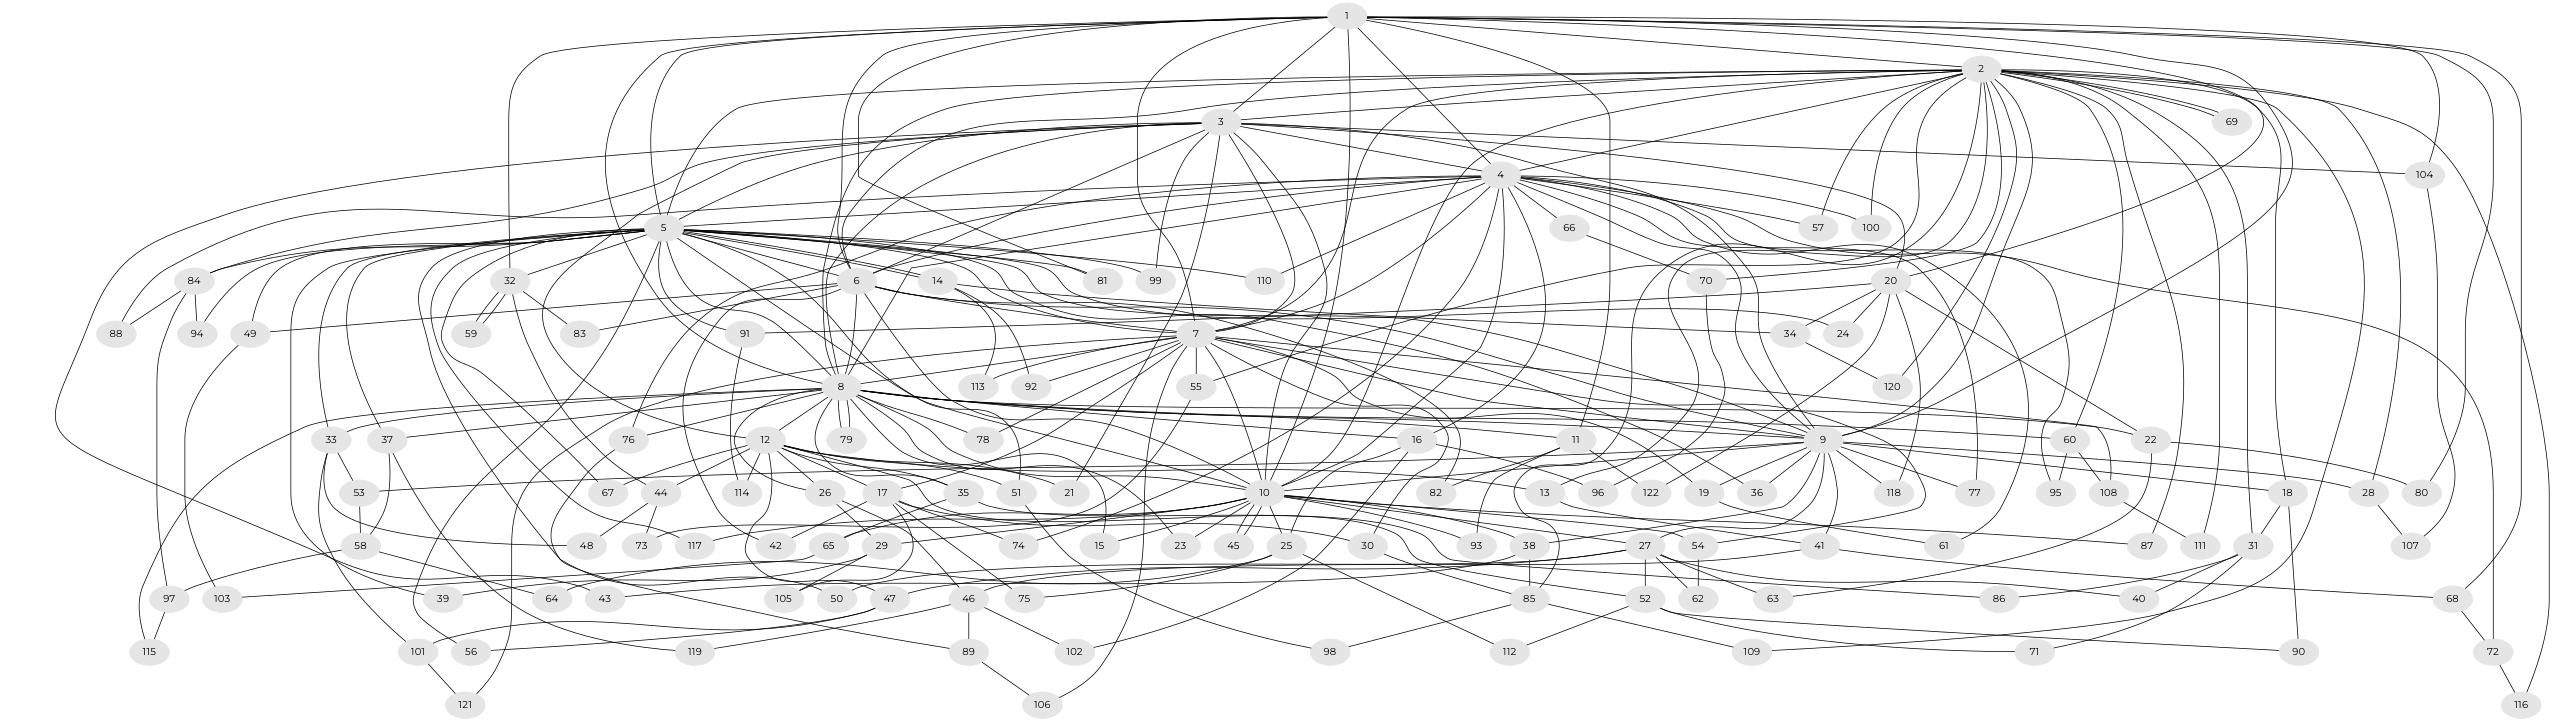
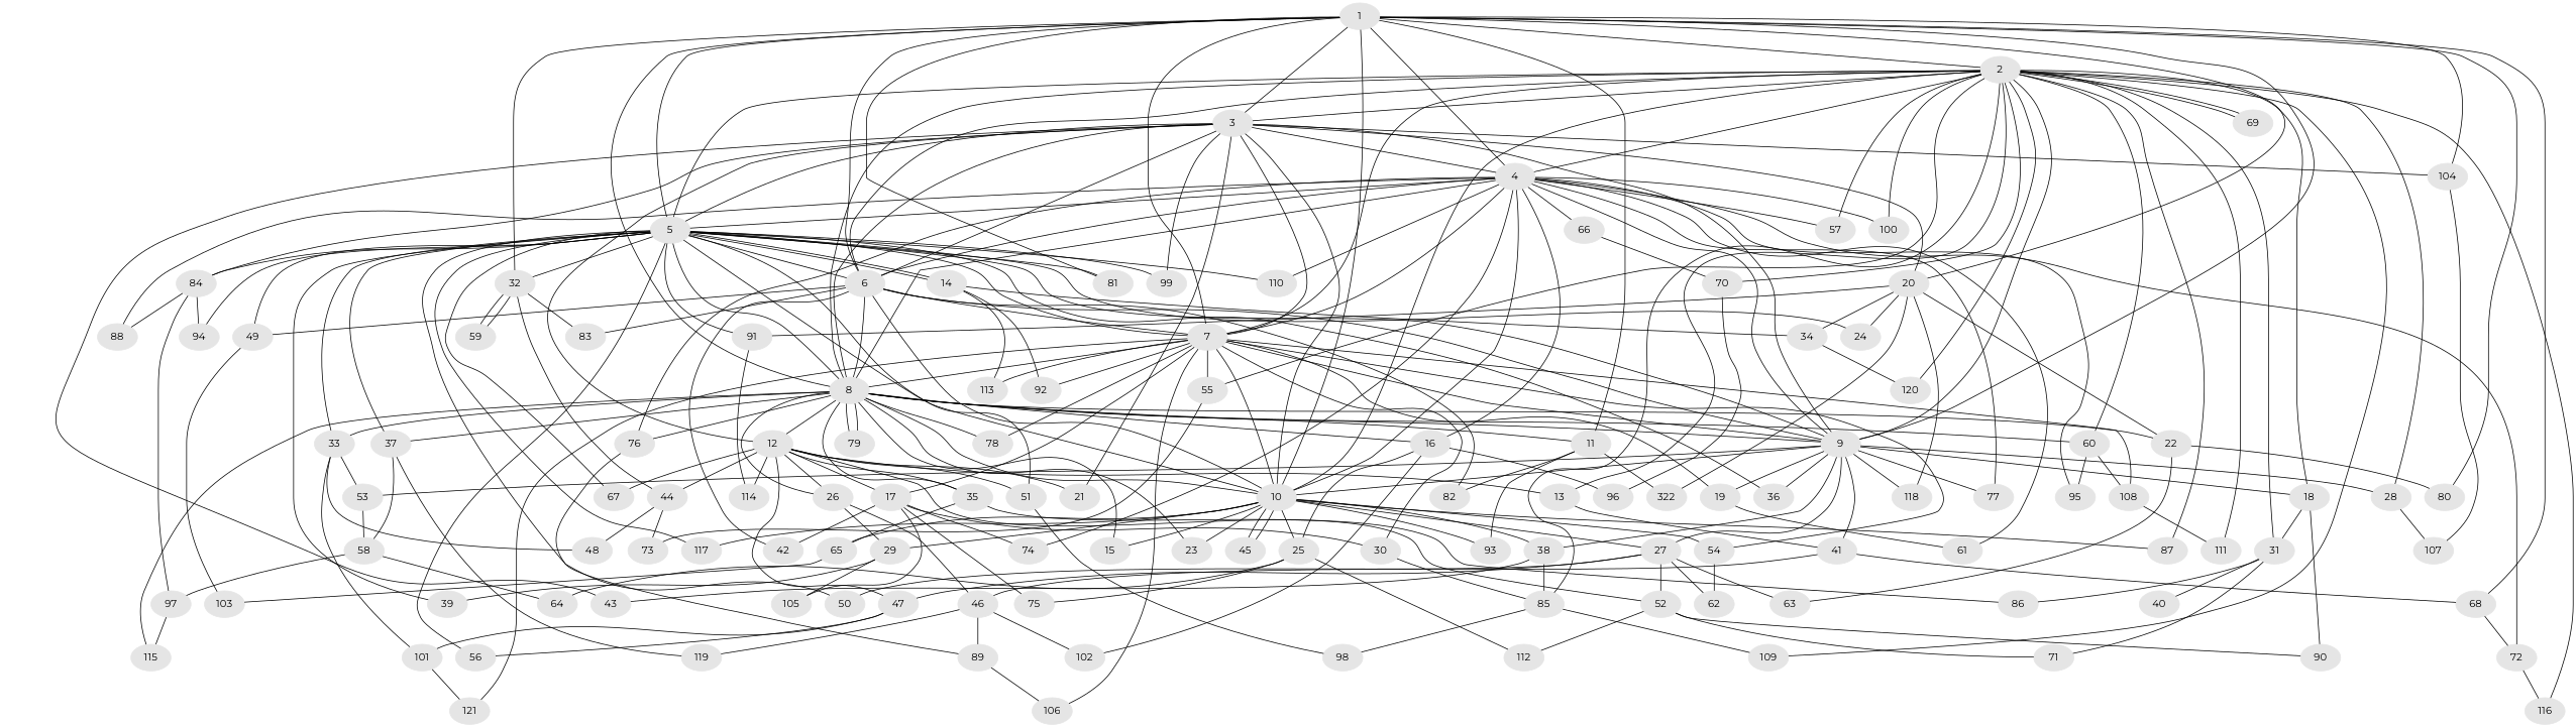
  graph {
    fontname=Montserrat
    node [color=gray90 fontname=Montserrat style=filled]
    edge [fontname=Montserrat]
    1
    2
    3
    4
    5
    6
    7
    8
    9
    10
    11
    20
    32
    68
    80
    81
    104
    13
    18
    28
    31
    55
    57
    60
    69
    70
    85
    87
    100
    109
    111
    116
    120
    12
    21
    43
    84
    99
    16
    61
    66
    72
    74
    76
    77
    88
    95
    110
    14
    24
    33
    36
    37
    39
    49
    50
    51
    56
    67
    91
    94
    117
    42
    82
    83
    17
    19
    30
    54
    78
    92
    106
    108
    113
    121
    15
    22
    23
    26
    35
    79
    115
    27
    38
    41
    53
    118
    25
    29
    45
    65
    93
-   122
+   122 [label=322]
    34
    44
    59
    107
    90
    40
    71
    86
    73
    96
    98
    47
    52
    114
    97
    102
    89
    48
    101
    58
    119
    103
    75
    105
    62
    63
    46
    64
    112
    1 -- 2
    1 -- 3
    1 -- 4
    1 -- 5
    1 -- 6
    1 -- 7
    1 -- 8
    1 -- 9
    1 -- 10
    1 -- 11
    1 -- 20
    1 -- 32
    1 -- 68
    1 -- 80
    1 -- 81
    1 -- 104
    2 -- 3
    2 -- 4
    2 -- 5
    2 -- 6
    2 -- 7
    2 -- 8
    2 -- 9
    2 -- 10
    2 -- 13
    2 -- 18
    2 -- 28
    2 -- 31
    2 -- 55
    2 -- 57
    2 -- 60
    2 -- 69
    2 -- 69
    2 -- 70
    2 -- 85
    2 -- 87
    2 -- 100
    2 -- 109
    2 -- 111
    2 -- 116
    2 -- 120
    3 -- 4
    3 -- 5
    3 -- 6
    3 -- 7
    3 -- 8
    3 -- 9
    3 -- 10
    3 -- 20
    3 -- 104
    3 -- 12
    3 -- 21
    3 -- 43
    3 -- 84
    3 -- 99
    4 -- 5
    4 -- 6
    4 -- 7
    4 -- 8
    4 -- 9
    4 -- 10
    4 -- 57
    4 -- 100
    4 -- 16
    4 -- 61
    4 -- 66
    4 -- 72
    4 -- 74
    4 -- 76
    4 -- 77
    4 -- 88
    4 -- 95
    4 -- 110
    5 -- 6
    5 -- 7
    5 -- 8
    5 -- 9
    5 -- 10
    5 -- 32
    5 -- 81
    5 -- 84
    5 -- 99
    5 -- 110
    5 -- 14
    5 -- 14
    5 -- 24
    5 -- 33
    5 -- 36
    5 -- 37
    5 -- 39
    5 -- 49
    5 -- 50
    5 -- 51
    5 -- 56
    5 -- 67
    5 -- 91
    5 -- 94
    5 -- 117
    6 -- 7
    6 -- 8
    6 -- 9
    6 -- 10
    6 -- 49
    6 -- 42
    6 -- 82
    6 -- 83
    7 -- 8
    7 -- 9
    7 -- 10
    7 -- 55
    7 -- 17
    7 -- 19
    7 -- 30
    7 -- 54
    7 -- 78
    7 -- 92
    7 -- 106
    7 -- 108
    7 -- 113
    7 -- 121
    8 -- 9
    8 -- 10
    8 -- 11
    8 -- 60
    8 -- 12
    8 -- 16
    8 -- 76
    8 -- 33
    8 -- 37
    8 -- 78
    8 -- 15
    8 -- 22
    8 -- 23
    8 -- 26
    8 -- 35
    8 -- 79
    8 -- 79
    8 -- 115
    9 -- 10
    9 -- 18
    9 -- 28
    9 -- 77
    9 -- 36
    9 -- 19
    9 -- 27
    9 -- 38
    9 -- 41
    9 -- 53
    9 -- 118
    10 -- 87
    10 -- 117
    10 -- 54
    10 -- 15
    10 -- 23
    10 -- 27
    10 -- 38
    10 -- 25
    10 -- 29
    10 -- 45
    10 -- 45
    10 -- 65
    10 -- 93
    11 -- 82
    11 -- 93
    11 -- 122
    20 -- 24
    20 -- 91
    20 -- 22
    20 -- 118
    20 -- 122
    20 -- 34
    32 -- 83
    32 -- 44
    32 -- 59
    32 -- 59
    68 -- 72
    104 -- 107
    13 -- 41
    18 -- 31
    18 -- 90
    28 -- 107
    31 -- 40
    31 -- 71
    31 -- 86
    55 -- 73
    60 -- 95
    60 -- 108
    70 -- 96
    85 -- 109
    85 -- 98
    12 -- 13
    12 -- 21
    12 -- 51
    12 -- 67
    12 -- 17
    12 -- 26
    12 -- 35
    12 -- 44
    12 -- 47
    12 -- 52
    12 -- 114
    84 -- 88
    84 -- 94
    84 -- 97
    16 -- 25
    16 -- 96
    16 -- 102
    66 -- 70
    72 -- 116
    76 -- 89
    14 -- 92
    14 -- 113
    14 -- 34
    33 -- 53
    33 -- 48
    33 -- 101
    37 -- 58
    37 -- 119
    49 -- 103
    51 -- 98
    91 -- 114
    17 -- 74
    17 -- 42
    17 -- 30
    17 -- 75
    17 -- 105
    19 -- 61
    30 -- 85
    54 -- 62
    108 -- 111
    22 -- 80
    22 -- 63
    26 -- 29
    26 -- 46
    35 -- 65
    35 -- 86
    27 -- 50
-   27 -- 40
    27 -- 47
    27 -- 52
    27 -- 62
    27 -- 63
    38 -- 85
    38 -- 43
    41 -- 68
    41 -- 46
    53 -- 58
    25 -- 75
    25 -- 64
    25 -- 112
    29 -- 39
    29 -- 105
    65 -- 103
    34 -- 120
    44 -- 73
    44 -- 48
    47 -- 56
    47 -- 101
    52 -- 90
    52 -- 71
    52 -- 112
    97 -- 115
    89 -- 106
    101 -- 121
    58 -- 97
    58 -- 64
    46 -- 102
    46 -- 89
    46 -- 119
  }
